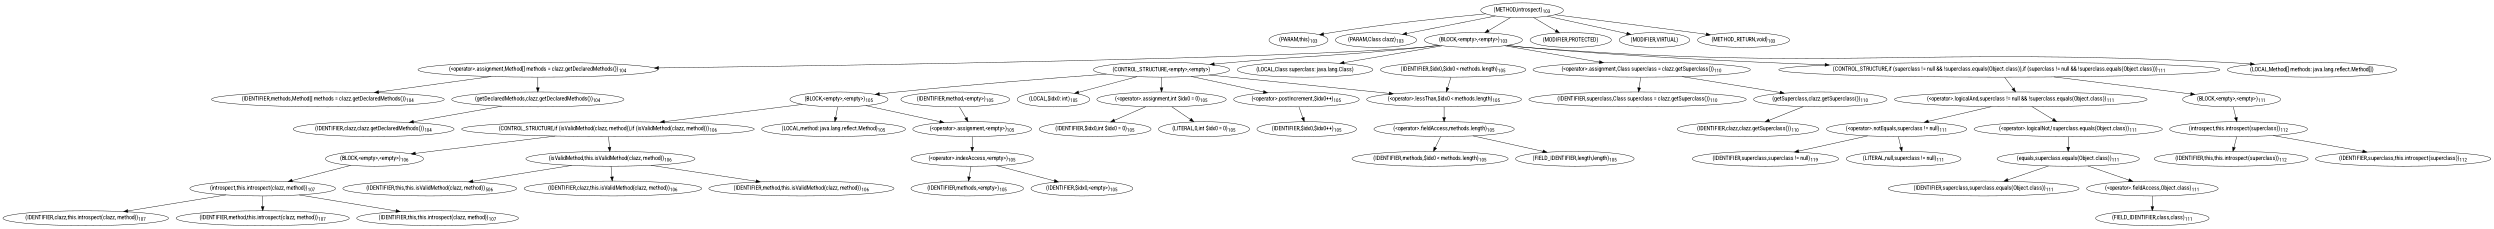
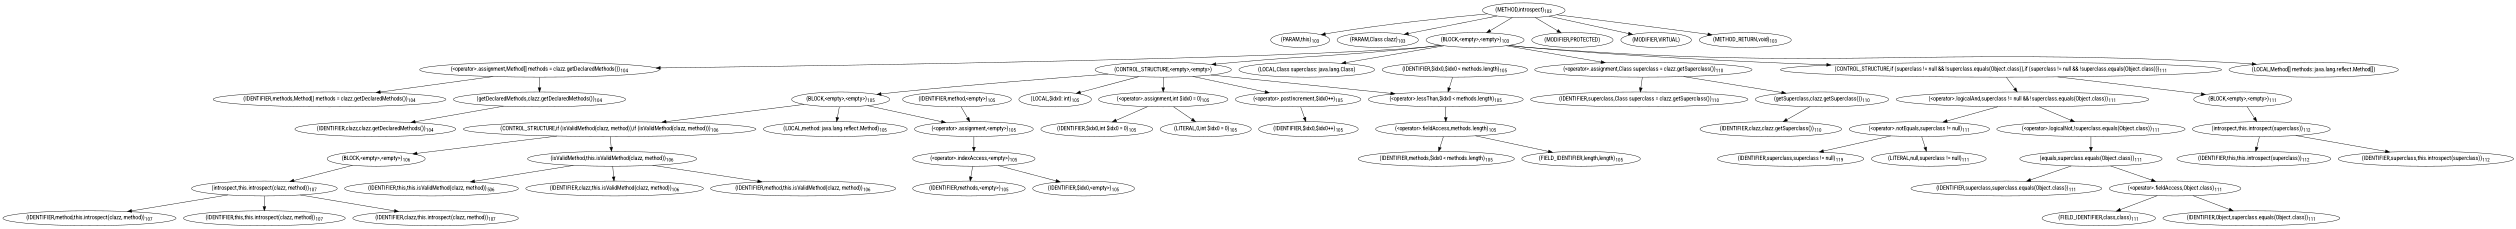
  digraph {
    fontname="Roboto Condensed"
    node [fontname="Roboto Condensed"]
    edge [fontname="Roboto Condensed"]
    n1 [label=<(METHOD,introspect)<SUB>103</SUB>>]
    n2 [label=<(PARAM,this)<SUB>103</SUB>>]
    n3 [label=<(PARAM,Class clazz)<SUB>103</SUB>>]
    n4 [label=<(BLOCK,&lt;empty&gt;,&lt;empty&gt;)<SUB>103</SUB>>]
    n5 [label=<(MODIFIER,PROTECTED)>]
    n6 [label=<(MODIFIER,VIRTUAL)>]
    n7 [label=<(METHOD_RETURN,void)<SUB>103</SUB>>]
    n8 [label=<(LOCAL,Method[] methods: java.lang.reflect.Method[])>]
    n9 [label=<(&lt;operator&gt;.assignment,Method[] methods = clazz.getDeclaredMethods())<SUB>104</SUB>>]
    n10 [label=<(CONTROL_STRUCTURE,&lt;empty&gt;,&lt;empty&gt;)>]
    n11 [label=<(LOCAL,Class superclass: java.lang.Class)>]
    n12 [label=<(&lt;operator&gt;.assignment,Class superclass = clazz.getSuperclass())<SUB>110</SUB>>]
    n13 [label=<(CONTROL_STRUCTURE,if (superclass != null &amp;&amp; !superclass.equals(Object.class)),if (superclass != null &amp;&amp; !superclass.equals(Object.class)))<SUB>111</SUB>>]
    n14 [label=<(IDENTIFIER,methods,Method[] methods = clazz.getDeclaredMethods())<SUB>104</SUB>>]
    n15 [label=<(getDeclaredMethods,clazz.getDeclaredMethods())<SUB>104</SUB>>]
    n16 [label=<(LOCAL,$idx0: int)<SUB>105</SUB>>]
    n17 [label=<(&lt;operator&gt;.assignment,int $idx0 = 0)<SUB>105</SUB>>]
    n18 [label=<(&lt;operator&gt;.lessThan,$idx0 &lt; methods.length)<SUB>105</SUB>>]
    n19 [label=<(&lt;operator&gt;.postIncrement,$idx0++)<SUB>105</SUB>>]
    n20 [label=<(BLOCK,&lt;empty&gt;,&lt;empty&gt;)<SUB>105</SUB>>]
    n21 [label=<(IDENTIFIER,superclass,Class superclass = clazz.getSuperclass())<SUB>110</SUB>>]
    n22 [label=<(getSuperclass,clazz.getSuperclass())<SUB>110</SUB>>]
    n23 [label=<(&lt;operator&gt;.logicalAnd,superclass != null &amp;&amp; !superclass.equals(Object.class))<SUB>111</SUB>>]
    n24 [label=<(BLOCK,&lt;empty&gt;,&lt;empty&gt;)<SUB>111</SUB>>]
    n25 [label=<(IDENTIFIER,clazz,clazz.getDeclaredMethods())<SUB>104</SUB>>]
    n26 [label=<(IDENTIFIER,$idx0,int $idx0 = 0)<SUB>105</SUB>>]
    n27 [label=<(LITERAL,0,int $idx0 = 0)<SUB>105</SUB>>]
    n28 [label=<(&lt;operator&gt;.fieldAccess,methods.length)<SUB>105</SUB>>]
    n29 [label=<(IDENTIFIER,$idx0,$idx0++)<SUB>105</SUB>>]
    n30 [label=<(LOCAL,method: java.lang.reflect.Method)<SUB>105</SUB>>]
    n31 [label=<(&lt;operator&gt;.assignment,&lt;empty&gt;)<SUB>105</SUB>>]
    n32 [label=<(CONTROL_STRUCTURE,if (isValidMethod(clazz, method)),if (isValidMethod(clazz, method)))<SUB>106</SUB>>]
    n33 [label=<(IDENTIFIER,$idx0,$idx0 &lt; methods.length)<SUB>105</SUB>>]
    n34 [label=<(IDENTIFIER,methods,$idx0 &lt; methods.length)<SUB>105</SUB>>]
    n35 [label=<(FIELD_IDENTIFIER,length,length)<SUB>105</SUB>>]
    n36 [label=<(&lt;operator&gt;.indexAccess,&lt;empty&gt;)<SUB>105</SUB>>]
    n37 [label=<(isValidMethod,this.isValidMethod(clazz, method))<SUB>106</SUB>>]
    n38 [label=<(BLOCK,&lt;empty&gt;,&lt;empty&gt;)<SUB>106</SUB>>]
    n39 [label=<(IDENTIFIER,method,&lt;empty&gt;)<SUB>105</SUB>>]
    n40 [label=<(IDENTIFIER,methods,&lt;empty&gt;)<SUB>105</SUB>>]
    n41 [label=<(IDENTIFIER,$idx0,&lt;empty&gt;)<SUB>105</SUB>>]
    n42 [label=<(IDENTIFIER,this,this.isValidMethod(clazz, method))<SUB>506</SUB>>]
    n43 [label=<(IDENTIFIER,clazz,this.isValidMethod(clazz, method))<SUB>106</SUB>>]
    n44 [label=<(IDENTIFIER,method,this.isValidMethod(clazz, method))<SUB>106</SUB>>]
    n45 [label=<(introspect,this.introspect(clazz, method))<SUB>107</SUB>>]
    n46 [label=<(IDENTIFIER,this,this.introspect(clazz, method))<SUB>107</SUB>>]
    n47 [label=<(IDENTIFIER,clazz,this.introspect(clazz, method))<SUB>107</SUB>>]
    n48 [label=<(IDENTIFIER,method,this.introspect(clazz, method))<SUB>107</SUB>>]
    n49 [label=<(IDENTIFIER,clazz,clazz.getSuperclass())<SUB>110</SUB>>]
    n50 [label=<(&lt;operator&gt;.notEquals,superclass != null)<SUB>111</SUB>>]
    n51 [label=<(&lt;operator&gt;.logicalNot,!superclass.equals(Object.class))<SUB>111</SUB>>]
    n52 [label=<(introspect,this.introspect(superclass))<SUB>112</SUB>>]
    n53 [label=<(IDENTIFIER,superclass,superclass != null)<SUB>119</SUB>>]
    n54 [label=<(LITERAL,null,superclass != null)<SUB>111</SUB>>]
    n55 [label=<(equals,superclass.equals(Object.class))<SUB>111</SUB>>]
    n56 [label=<(IDENTIFIER,superclass,superclass.equals(Object.class))<SUB>111</SUB>>]
    n57 [label=<(&lt;operator&gt;.fieldAccess,Object.class)<SUB>111</SUB>>]
+   n58 [label=<(IDENTIFIER,Object,superclass.equals(Object.class))<SUB>111</SUB>>]
    n59 [label=<(FIELD_IDENTIFIER,class,class)<SUB>111</SUB>>]
    n60 [label=<(IDENTIFIER,this,this.introspect(superclass))<SUB>112</SUB>>]
    n61 [label=<(IDENTIFIER,superclass,this.introspect(superclass))<SUB>112</SUB>>]
    n1 -> n2
    n1 -> n3
    n1 -> n4
    n1 -> n5
    n1 -> n6
    n1 -> n7
    n4 -> n8
    n4 -> n9
    n4 -> n10
    n4 -> n11
    n4 -> n12
    n4 -> n13
    n9 -> n14
    n9 -> n15
    n10 -> n16
    n10 -> n17
    n10 -> n18
    n10 -> n19
    n10 -> n20
    n12 -> n21
    n12 -> n22
    n13 -> n23
    n13 -> n24
    n15 -> n25
    n17 -> n26
    n17 -> n27
    n18 -> n28
    n19 -> n29
    n20 -> n30
    n20 -> n31
    n20 -> n32
    n22 -> n49
    n23 -> n50
    n23 -> n51
    n24 -> n52
    n28 -> n34
    n28 -> n35
    n31 -> n36
    n32 -> n37
    n32 -> n38
    n33 -> n18
    n36 -> n40
    n36 -> n41
    n37 -> n42
    n37 -> n43
    n37 -> n44
    n38 -> n45
    n39 -> n31
    n45 -> n46
    n45 -> n47
    n45 -> n48
    n50 -> n53
    n50 -> n54
    n51 -> n55
    n52 -> n60
    n52 -> n61
    n55 -> n56
    n55 -> n57
+   n57 -> n58
    n57 -> n59
  }
